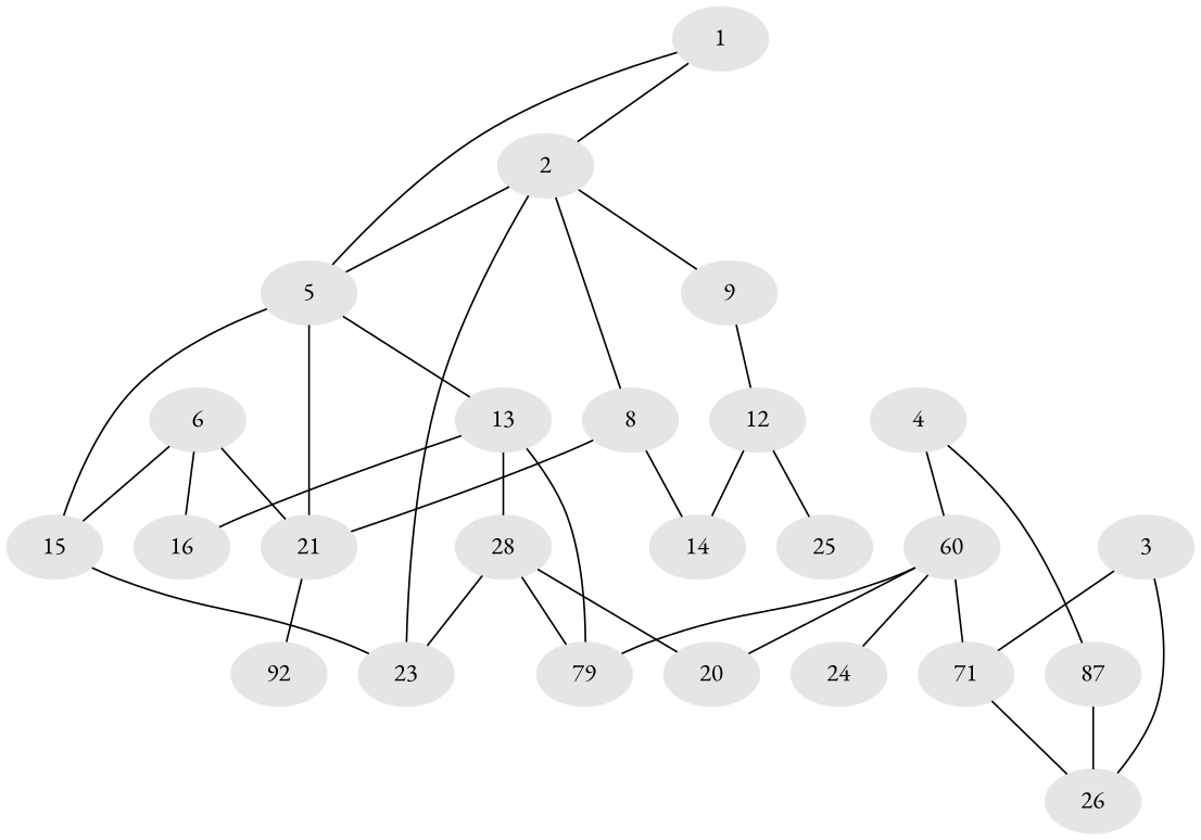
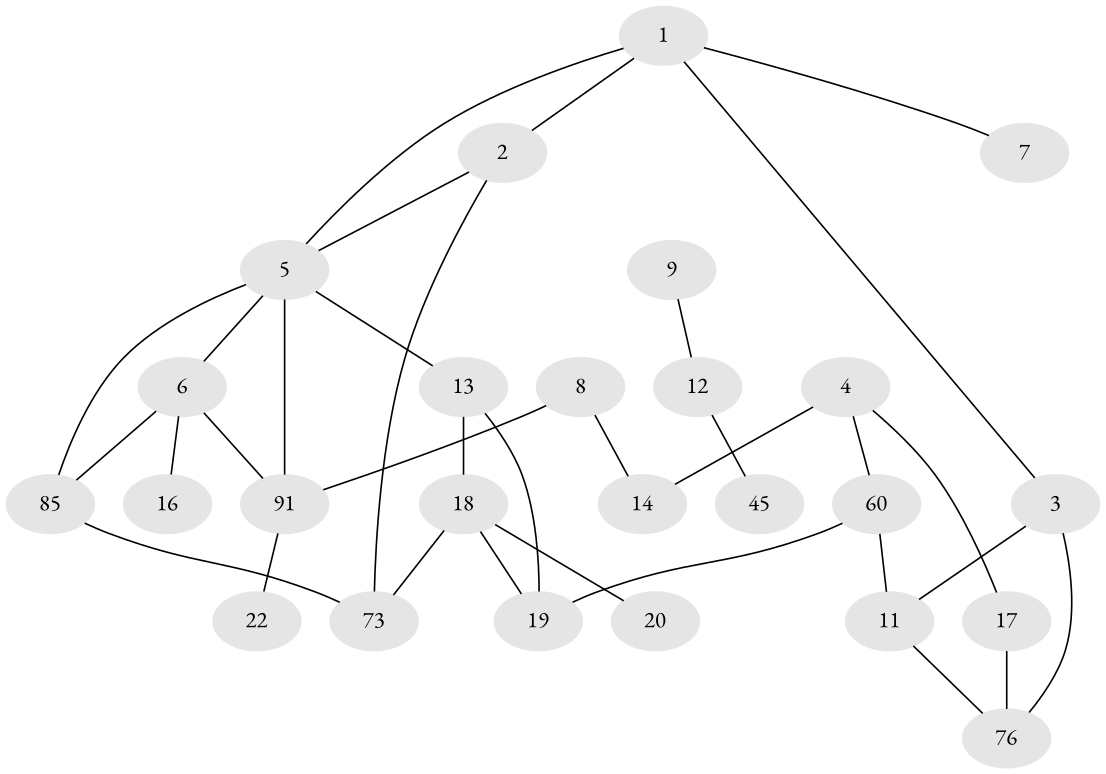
  graph {
    fontname="EB Garamond"
    node [color=gray90 fontname="EB Garamond" style=filled]
    edge [fontname="EB Garamond" weight=1.0]
    1
    2
    3
    5
+   7
    8
    9
-   23
-   11 [label=71]
-   26
+   23 [label=73]
+   11
+   26 [label=76]
    6
-   15
-   21
+   15 [label=85]
+   21 [label=91]
    13
    14
    12
    n17 [label=60]
    4
-   17 [label=87]
-   19 [label=79]
+   17
+   19
    20
-   24
    16
-   18 [label=28]
-   22 [label=92]
-   25
+   18
+   22
+   25 [label=45]
    1 -- 2
+   1 -- 3
    1 -- 5
+   1 -- 7
    2 -- 5
-   2 -- 8
-   2 -- 9
    2 -- 23 [weight=2.0]
    3 -- 11
    3 -- 26
+   5 -- 6
    5 -- 15
    5 -- 21
    5 -- 13
    8 -- 21
    8 -- 14
    9 -- 12
    11 -- 26
    6 -- 15
    6 -- 21
    6 -- 16
    15 -- 23
    21 -- 22
    13 -- 19
-   13 -- 16
    13 -- 18
    12 -- 25
    n17 -- 11
    n17 -- 19
-   n17 -- 20
-   n17 -- 24
-   12 -- 14
+   4 -- 14
    4 -- n17
    4 -- 17
    17 -- 26
    18 -- 23
    18 -- 19
    18 -- 20
  }
